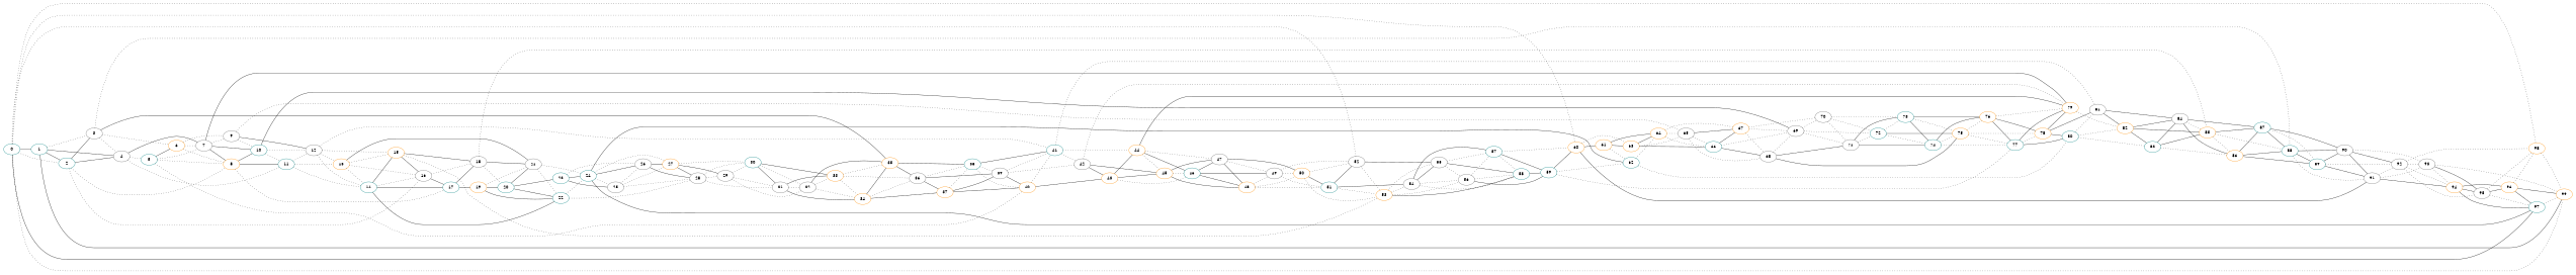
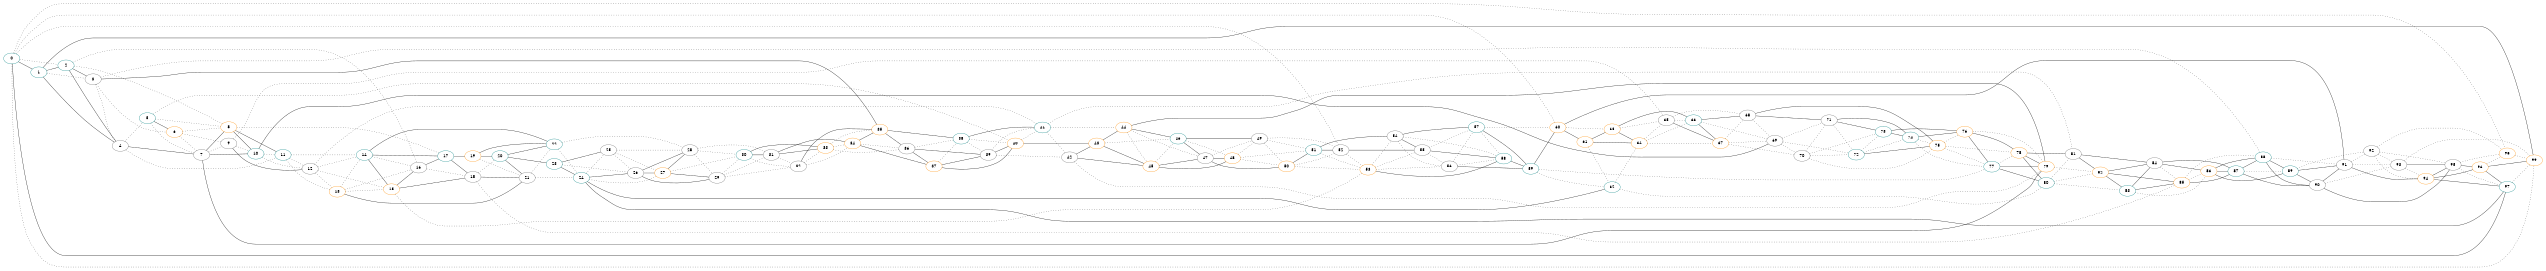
  strict graph {
    fontname=Lato
    rankdir=LR
    node [color=gray40 fontname=Lato]
    edge [fontname=Lato is_available=True prob=1.0 style=dotted]
    0 [color=teal]
    1 [color=teal]
    2 [color=teal]
    52
    60 [color=darkorange]
    97 [color=teal]
    98 [color=darkorange]
    99 [color=darkorange]
    3
    4
    8 [color=darkorange]
    16
    53 [color=darkorange]
    55
    61 [color=darkorange]
    63 [color=darkorange]
    91
    6 [color=darkorange]
    35 [color=darkorange]
    88 [color=teal]
    5 [color=teal]
    7
    11 [color=teal]
    10 [color=teal]
    17 [color=teal]
    18
    9
    36
    38 [color=teal]
    89 [color=teal]
    90
    40 [color=darkorange]
    79 [color=darkorange]
    12
    13 [color=darkorange]
    14 [color=teal]
    41 [color=teal]
    43 [color=darkorange]
    65
    69
    82 [color=darkorange]
    19 [color=darkorange]
    15 [color=darkorange]
    66 [color=teal]
    67 [color=darkorange]
    68
    70
    71
    72 [color=teal]
    21
    22 [color=teal]
    42
    44 [color=darkorange]
    81
    24 [color=teal]
    28
    20 [color=teal]
    85 [color=darkorange]
    54
    56
    58 [color=teal]
    23 [color=teal]
    86 [color=darkorange]
    87 [color=teal]
    25
    26
    27 [color=darkorange]
    62 [color=teal]
    29
    30 [color=teal]
    31
    64 [color=darkorange]
    80 [color=teal]
    32
    33 [color=darkorange]
    34 [color=darkorange]
    37 [color=darkorange]
    39
    45 [color=darkorange]
    46 [color=teal]
    47
    84
    48 [color=darkorange]
    49
    50 [color=darkorange]
    51 [color=teal]
    57 [color=teal]
    59 [color=teal]
    77 [color=teal]
    78 [color=darkorange]
    92
    93
    94 [color=darkorange]
    83 [color=teal]
    75 [color=darkorange]
    73 [color=teal]
    74 [color=teal]
    76 [color=darkorange]
    95
    96 [color=darkorange]
    0 -- 1 [prob=0.761963316721 style=solid]
    0 -- 2 [prob=0.589224174296]
    0 -- 52
    0 -- 60 [prob=0.510577692414]
    0 -- 97 [prob=0.838077169162 style=solid]
    0 -- 98 [prob=0.0946249007542]
    0 -- 99 [prob=0.0228631762062]
    1 -- 2 [prob=0.197898475148 style=solid]
    1 -- 99 [prob=0.628161790045 style=solid]
    1 -- 3 [prob=0.209171739549]
    1 -- 4 [prob=0.973612078629 style=solid]
    2 -- 3 [prob=0.0310387810335 style=solid]
    2 -- 4 [prob=0.403297213533 style=solid]
    2 -- 8 [prob=0.0199128095559]
    2 -- 16 [prob=0.885353657148]
    52 -- 53 [prob=0.00694429491618]
    52 -- 55 [style=solid]
    60 -- 61 [prob=0.375392968145 style=solid]
    60 -- 63
    60 -- 91 [prob=0.930138048086 style=solid]
    97 -- 99 [prob=0.594693015819]
    98 -- 99
    3 -- 4 [prob=0.164203342935]
    3 -- 6
    3 -- 35 [prob=0.488376464084 style=solid]
    3 -- 88 [prob=0.285747941329]
    4 -- 5 [prob=0.571455528173]
    4 -- 7 [style=solid]
    4 -- 11 [prob=0.641770277265]
    8 -- 11 [prob=0.659834251101 style=solid]
    8 -- 10 [style=solid]
    8 -- 17 [prob=0.11002231715]
    16 -- 17 [style=solid]
    16 -- 18
    53 -- 55 [prob=0.502533143073]
    53 -- 54
    53 -- 56 [prob=0.643313087078]
    53 -- 58 [prob=0.766197572579 style=solid]
    55 -- 56 [prob=0.478416891827]
    55 -- 58 [prob=0.852695594035 style=solid]
    55 -- 57 [prob=0.469033379217]
    61 -- 63 [style=solid]
    61 -- 62 [prob=0.970919347929]
    61 -- 64 [prob=0.697217157696 style=solid]
    63 -- 65
    63 -- 66 [prob=0.111370817822 style=solid]
    63 -- 64 [prob=0.571407228495 style=solid]
    91 -- 92 [prob=0.936459944916]
    91 -- 93 [prob=0.916223064584]
    91 -- 94 [style=solid]
    6 -- 8
    6 -- 7 [prob=0.406534709637]
    6 -- 9 [prob=0.957800872905]
    35 -- 36 [prob=0.296185269312 style=solid]
    35 -- 38 [style=solid]
    88 -- 91 [prob=0.362667357284]
    88 -- 89 [prob=0.867636280416 style=solid]
    88 -- 90 [prob=0.942373821735 style=solid]
    5 -- 8 [prob=0.902072684991]
    5 -- 6 [prob=0.203699664674 style=solid]
    5 -- 7 [prob=0.121609047114]
    5 -- 40
    7 -- 8 [prob=0.85029997352 style=solid]
    7 -- 10 [prob=0.952968032627 style=solid]
    7 -- 9
    7 -- 79 [style=solid]
    11 -- 12 [prob=0.493418833871]
    11 -- 13 [prob=0.281551804255]
    11 -- 14 [prob=0.628990836127]
    10 -- 11 [prob=0.831773331785]
    10 -- 12 [prob=0.531995010351]
    10 -- 69 [prob=0.201621526905 style=solid]
    17 -- 18 [style=solid]
    17 -- 19 [prob=0.753419683953 style=solid]
    18 -- 21 [prob=0.00826834241618 style=solid]
    18 -- 20 [prob=0.178228929759]
    18 -- 85 [prob=0.71762259259]
    9 -- 10
    9 -- 12 [prob=0.0370168807149 style=solid]
    9 -- 65 [prob=0.44791271934]
    36 -- 38
    36 -- 37 [prob=0.804640982443 style=solid]
    36 -- 39 [prob=0.697656854803 style=solid]
    38 -- 40
    38 -- 41 [prob=0.571934412573 style=solid]
    38 -- 39 [prob=0.582510716482]
    89 -- 91 [prob=0.188960442394 style=solid]
    89 -- 90 [prob=0.626608600626 style=solid]
    89 -- 92 [prob=0.989992996519]
    90 -- 91 [prob=0.92718828312 style=solid]
-   90 -- 92 [prob=0.257817473207 style=solid]
+   90 -- 95 [prob=0.257817473207 style=solid]
    90 -- 93 [prob=0.287125994588]
    40 -- 41 [prob=0.0438593965173]
    40 -- 43 [style=solid]
    79 -- 82 [prob=0.785096643042]
    12 -- 13 [prob=0.423274094004]
    12 -- 14 [prob=0.723473245415]
    12 -- 41 [prob=0.782783340568]
    12 -- 15 [prob=0.611303981296]
    13 -- 16
    13 -- 14 [prob=0.661564290269]
    13 -- 15 [prob=0.966633141049]
    13 -- 21 [prob=0.106625402752 style=solid]
    14 -- 16 [prob=0.329592649784]
    14 -- 17 [prob=0.0435813590556 style=solid]
    14 -- 15 [prob=0.750862584632 style=solid]
    14 -- 22 [prob=0.122188173739 style=solid]
    41 -- 42
    41 -- 44 [prob=0.335426786978]
    41 -- 81 [prob=0.5562639739]
    43 -- 44 [prob=0.530959895026 style=solid]
    43 -- 45 [style=solid]
    43 -- 46
    65 -- 66 [prob=0.974790369071]
    65 -- 67 [style=solid]
    65 -- 68 [prob=0.549728324191]
    69 -- 70 [prob=0.55415812643]
    69 -- 71
    69 -- 72 [prob=0.387897783298]
    82 -- 85 [prob=0.680389344114 style=solid]
    82 -- 84 [prob=0.378087440377 style=solid]
    82 -- 83 [prob=0.635857267749 style=solid]
    19 -- 21 [prob=0.0727836625114]
    19 -- 22 [prob=0.219314630117 style=solid]
    19 -- 20 [prob=0.102975088542 style=solid]
    15 -- 16 [prob=0.907110397415 style=solid]
    15 -- 53 [prob=0.796200179707]
    15 -- 18 [prob=0.258447140844 style=solid]
    66 -- 69 [prob=0.414602721991]
    66 -- 67 [prob=0.033799321909 style=solid]
    66 -- 68 [prob=0.32477753428 style=solid]
    67 -- 69 [prob=0.277133508496]
    67 -- 68 [prob=0.0985417415303]
    67 -- 70 [prob=0.822912554446]
    68 -- 69 [prob=0.527341395099]
    68 -- 71 [prob=0.738818495557 style=solid]
    68 -- 75 [prob=0.906366692674 style=solid]
    70 -- 71 [prob=0.375540513206]
    70 -- 72 [prob=0.669770506215]
    70 -- 73 [prob=0.336533255037]
    71 -- 72 [prob=0.772908941185]
    71 -- 73 [prob=0.468027170925 style=solid]
    71 -- 74 [prob=0.666215553047 style=solid]
    72 -- 75 [style=solid]
    72 -- 73
    72 -- 74 [prob=0.481344950661]
    21 -- 22
    21 -- 24 [prob=0.805001986329]
    22 -- 24 [prob=0.790318462485]
    22 -- 28
    42 -- 79 [prob=0.824456631932]
    42 -- 43 [prob=0.510813680138 style=solid]
    42 -- 45 [prob=0.0927196135345 style=solid]
    44 -- 79 [style=solid]
    44 -- 45
    44 -- 46 [prob=0.866277288883 style=solid]
    44 -- 47 [prob=0.25574045547]
    81 -- 82 [prob=0.905934335854 style=solid]
    81 -- 84 [prob=0.366536586021 style=solid]
    24 -- 97 [prob=0.459728993252 style=solid]
    24 -- 25 [prob=0.111615175512]
    24 -- 26 [style=solid]
    24 -- 27 [prob=0.527653940044]
    24 -- 62 [style=solid]
    28 -- 29
    28 -- 30 [prob=0.546790519669]
    28 -- 31 [prob=0.962232141533]
    20 -- 21 [prob=0.204708611622 style=solid]
    20 -- 22 [prob=0.306528729346 style=solid]
    20 -- 23 [prob=0.980209742933 style=solid]
    85 -- 88 [prob=0.66299567222]
    85 -- 86 [prob=0.285608206218]
    85 -- 87 [style=solid]
    54 -- 55 [prob=0.18944465867 style=solid]
    54 -- 56
    54 -- 58 [prob=0.546932045905]
    54 -- 57 [prob=0.0218046969743 style=solid]
    56 -- 58
    56 -- 57 [prob=0.0494461522131]
    56 -- 59 [prob=0.170684234864 style=solid]
    58 -- 59 [prob=0.293706836124 style=solid]
    23 -- 24 [prob=0.996613958068 style=solid]
    23 -- 25 [style=solid]
    23 -- 26
    86 -- 88 [prob=0.980530807938 style=solid]
    86 -- 89 [prob=0.639892893548 style=solid]
    86 -- 87 [prob=0.847869665254 style=solid]
    87 -- 88 [prob=0.658536536443 style=solid]
    87 -- 89 [prob=0.0663061476032]
    87 -- 90 [prob=0.484925874531 style=solid]
    25 -- 28 [prob=0.933011430247]
    25 -- 26 [prob=0.535171222792]
    25 -- 27 [prob=0.0707838119018]
    26 -- 28 [prob=0.621566655812 style=solid]
    26 -- 27 [prob=0.296651840821 style=solid]
+   26 -- 29 [prob=0.184216503138 style=solid]
    27 -- 28 [prob=0.539720961438 style=solid]
    27 -- 29 [prob=0.491017801223 style=solid]
    27 -- 30
    62 -- 64 [prob=0.308636945581]
    62 -- 80 [prob=0.459089805827]
    29 -- 30 [prob=0.695277268407]
    29 -- 31 [prob=0.562543566078]
    29 -- 32 [prob=0.509266173527]
    30 -- 31 [prob=0.22993718873 style=solid]
    30 -- 32 [prob=0.366968973645]
    30 -- 33 [prob=0.137080535762 style=solid]
    31 -- 32 [prob=0.65069906122]
    31 -- 33 [prob=0.0356244149193 style=solid]
    31 -- 34 [prob=0.953861661628 style=solid]
    64 -- 65
    64 -- 66
    64 -- 67 [prob=0.814173647085]
    80 -- 82 [prob=0.818056973307]
    80 -- 81 [prob=0.600021882252]
    80 -- 83 [prob=0.0750087964324]
    32 -- 35 [prob=0.682481483812 style=solid]
    32 -- 33 [prob=0.266132156305]
    32 -- 34 [prob=0.657873082475]
    33 -- 35 [prob=0.629253524111]
    33 -- 36 [prob=0.0246918418811]
    33 -- 34 [prob=0.355385727487]
    34 -- 35 [style=solid]
    34 -- 36
    34 -- 37 [prob=0.158872499574 style=solid]
    37 -- 38
    37 -- 40 [prob=0.291448520311 style=solid]
    37 -- 39 [style=solid]
    39 -- 40 [prob=0.741331698608 style=solid]
    39 -- 41 [prob=0.0638862980726]
    39 -- 42 [prob=0.469652655574]
    45 -- 46
    45 -- 47 [style=solid]
    45 -- 48 [style=solid]
    46 -- 47 [prob=0.86846124054 style=solid]
-   46 -- 48 [prob=0.898550322197 style=solid]
+   46 -- 48 [prob=0.898550322197]
    46 -- 49 [prob=0.966212632536 style=solid]
    47 -- 48 [prob=0.287967755799 style=solid]
    47 -- 49
    47 -- 50 [style=solid]
    84 -- 85 [prob=0.398351768588]
    84 -- 86 [prob=0.623002149351 style=solid]
    84 -- 87 [prob=0.187300289174 style=solid]
    48 -- 49 [prob=0.523270734558]
    48 -- 50 [prob=0.459318261875]
    48 -- 51 [prob=0.890795818527]
    49 -- 52 [prob=0.885520200164]
    49 -- 50 [prob=0.969919766603]
    49 -- 51 [prob=0.361597704725]
    50 -- 52 [prob=0.945864293551]
    50 -- 53 [prob=0.0502040517878]
    50 -- 51 [prob=0.130259986828 style=solid]
    51 -- 52 [prob=0.239018106813 style=solid]
    51 -- 53 [prob=0.745915606499]
    51 -- 54 [style=solid]
    57 -- 60 [prob=0.824386315499]
    57 -- 58 [prob=0.455125891372]
    57 -- 59 [prob=0.976363870165 style=solid]
    59 -- 60 [prob=0.772120812561 style=solid]
    59 -- 62 [prob=0.876396914676]
    59 -- 77 [prob=0.0269921522623]
    77 -- 79 [prob=0.0627883481693 style=solid]
    77 -- 80 [prob=0.933692895519 style=solid]
    77 -- 78
    78 -- 79 [prob=0.694451926198 style=solid]
    78 -- 81 [prob=0.188380247632 style=solid]
    78 -- 80 [style=solid]
    92 -- 98
    92 -- 93
    92 -- 94
    92 -- 95
    93 -- 99 [prob=0.425638655052]
    93 -- 94 [prob=0.938675184387]
    93 -- 95 [prob=0.930126801856 style=solid]
    94 -- 97 [prob=0.888457000278 style=solid]
    94 -- 95 [prob=0.375760584327 style=solid]
    94 -- 96 [prob=0.608041502637 style=solid]
    83 -- 85 [style=solid]
    83 -- 86
    83 -- 84 [style=solid]
    75 -- 77 [prob=0.0854898521985]
    75 -- 78 [prob=0.789475028119]
    75 -- 76
-   73 -- 75 [prob=0.585129139532]
+   70 -- 75 [prob=0.585129139532]
    73 -- 74 [prob=0.867790211188 style=solid]
    73 -- 76 [prob=0.826694507147 style=solid]
    74 -- 77 [prob=0.557445593257]
    74 -- 75
    74 -- 76 [prob=0.0257464476848 style=solid]
    76 -- 79 [prob=0.829903321472]
    76 -- 77 [prob=0.652393224374 style=solid]
    76 -- 78 [prob=0.195727341578 style=solid]
    95 -- 97
    95 -- 98 [prob=0.154053950244]
    95 -- 96 [prob=0.977832378801 style=solid]
    96 -- 97 [prob=0.219938954637 style=solid]
    96 -- 98 [prob=0.218770339419]
    96 -- 99 [prob=0.940007953821 style=solid]
  }
